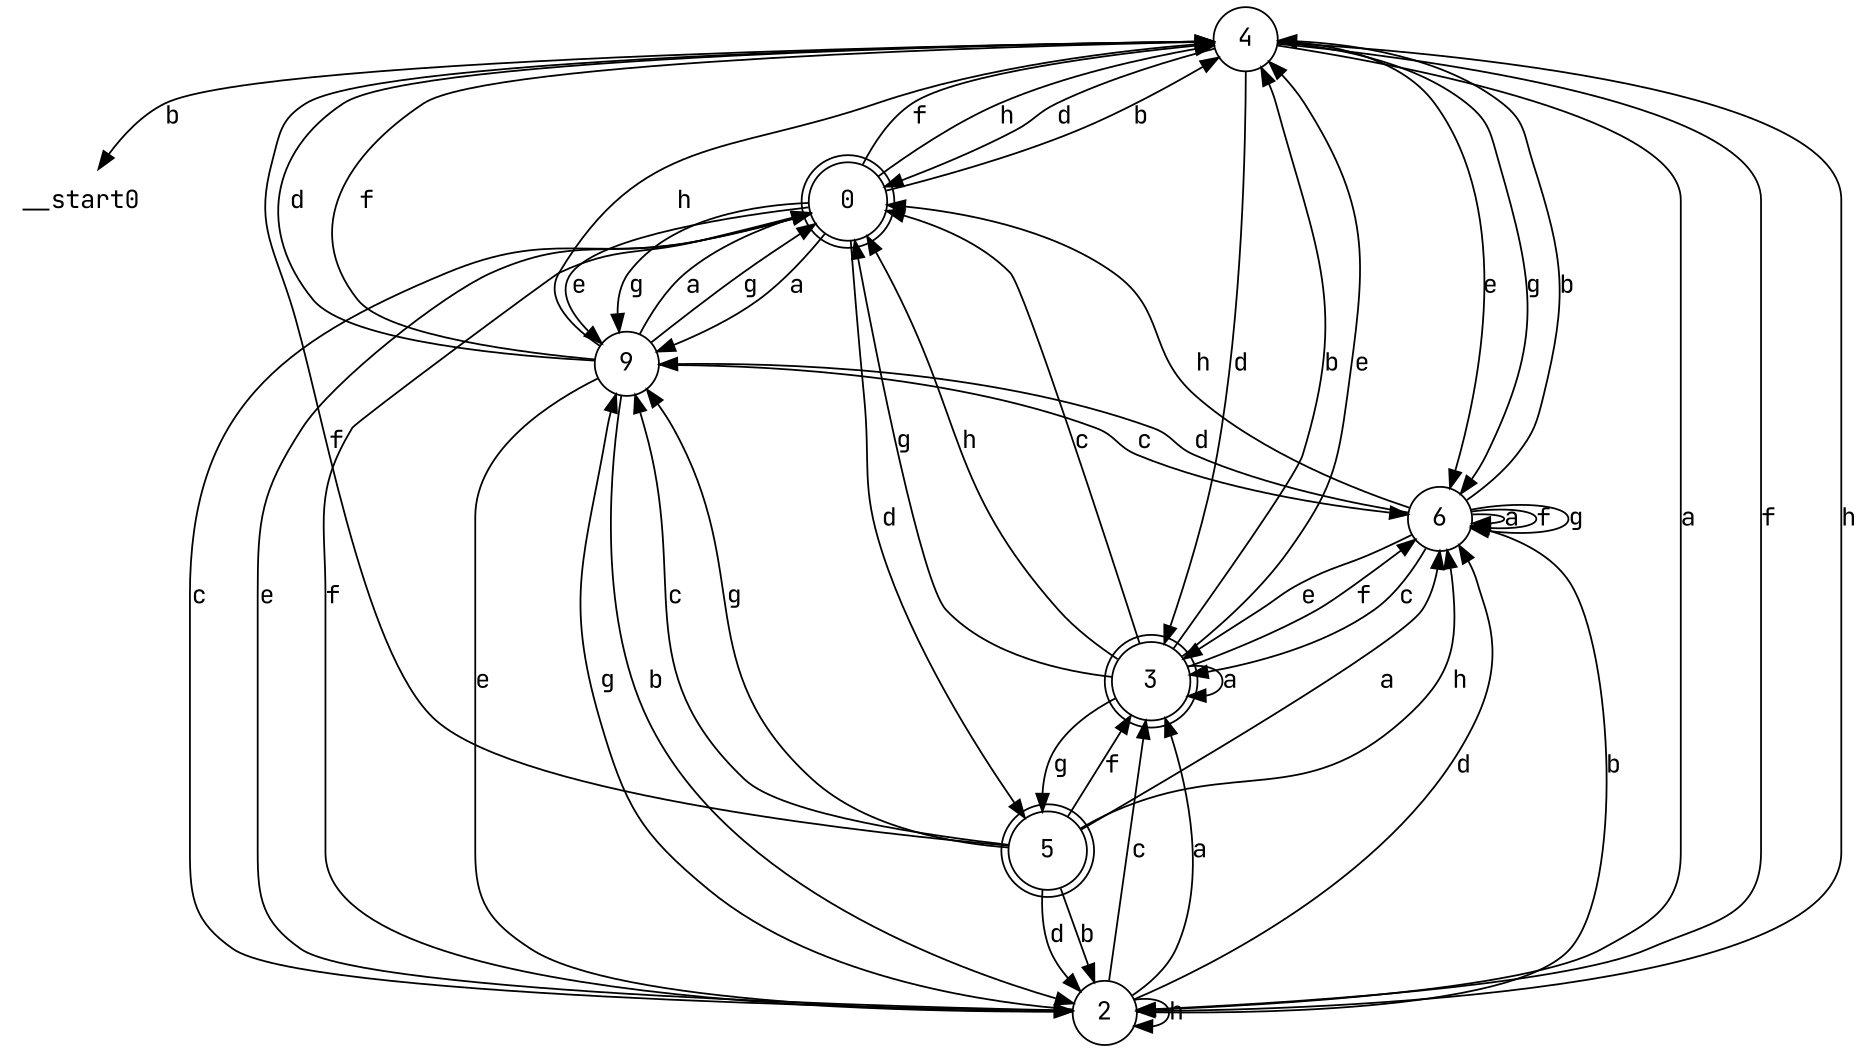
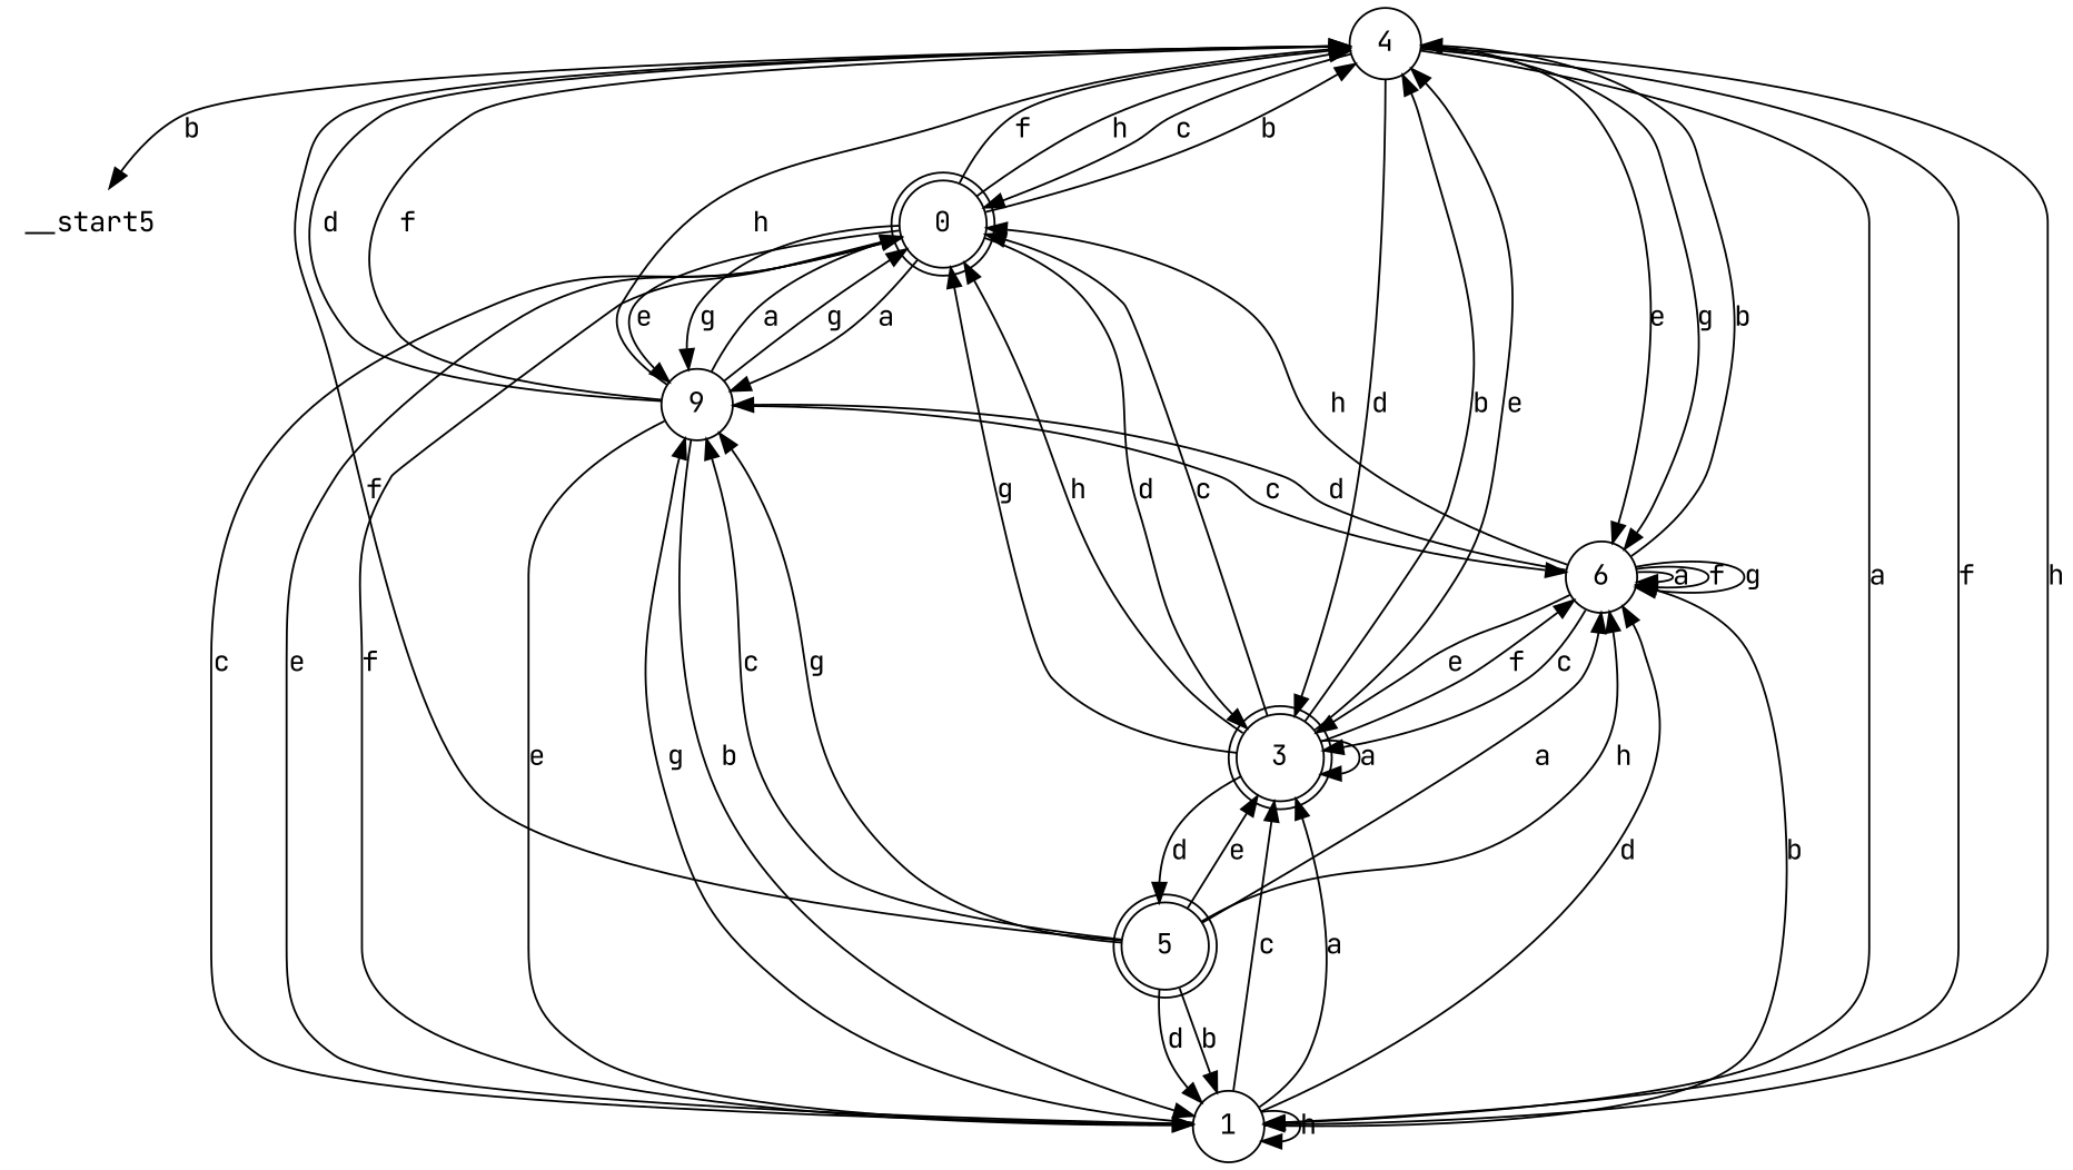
  digraph {
    fontname="JetBrains Mono"
    rankdir=TB
    node [fontname="JetBrains Mono" shape=circle color=black fillcolor=white style=filled]
    edge [fontname="JetBrains Mono"]
-   __start0 [shape=none color="" fillcolor="" style=""]
+   __start0 [shape=none label=__start5 color="" fillcolor="" style=""]
    n2 [label=0 shape=doublecircle style="rounded,filled"]
    n3 [label=9]
-   n4 [label=2]
+   n4 [label=1]
    n5 [label=3 shape=doublecircle style="rounded,filled"]
    n6 [label=4]
    n7 [label=6]
    n8 [label=5 shape=doublecircle style="rounded,filled"]
    n2 -> n3 [label=a]
    n2 -> n3 [label=e]
    n2 -> n3 [label=g]
    n2 -> n4 [label=c]
-   n2 -> n8 [label=d]
+   n2 -> n5 [label=d]
    n2 -> n6 [label=b]
    n2 -> n6 [label=f]
    n2 -> n6 [label=h]
    n3 -> n2 [label=a]
    n3 -> n2 [label=g]
    n3 -> n4 [label=b]
    n3 -> n4 [label=e]
    n3 -> n6 [label=d]
    n3 -> n6 [label=f]
    n3 -> n6 [label=h]
    n3 -> n7 [label=c]
    n4 -> n2 [label=e]
    n4 -> n2 [label=f]
    n4 -> n3 [label=g]
    n4 -> n4 [label=h]
    n4 -> n5 [label=a]
    n4 -> n5 [label=c]
    n4 -> n7 [label=b]
    n4 -> n7 [label=d]
    n5 -> n2 [label=c]
    n5 -> n2 [label=g]
    n5 -> n2 [label=h]
    n5 -> n5 [label=a]
    n5 -> n6 [label=b]
    n5 -> n6 [label=e]
    n5 -> n7 [label=f]
-   n5 -> n8 [label=g]
+   n5 -> n8 [label=d]
    n6 -> __start0 [label=b]
-   n6 -> n2 [label=d]
+   n6 -> n2 [label=c]
    n6 -> n4 [label=a]
    n6 -> n4 [label=f]
    n6 -> n4 [label=h]
    n6 -> n5 [label=d]
    n6 -> n7 [label=e]
    n6 -> n7 [label=g]
    n7 -> n2 [label=h]
    n7 -> n3 [label=d]
    n7 -> n5 [label=c]
    n7 -> n5 [label=e]
    n7 -> n6 [label=b]
    n7 -> n7 [label=a]
    n7 -> n7 [label=f]
    n7 -> n7 [label=g]
    n8 -> n3 [label=c]
    n8 -> n3 [label=g]
    n8 -> n4 [label=b]
    n8 -> n4 [label=d]
-   n8 -> n5 [label=f]
+   n8 -> n5 [label=e]
    n8 -> n6 [label=f]
    n8 -> n7 [label=a]
    n8 -> n7 [label=h]
  }
